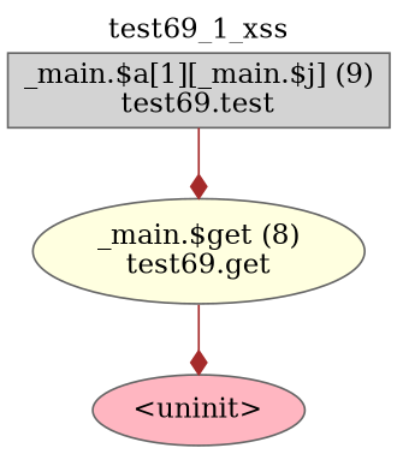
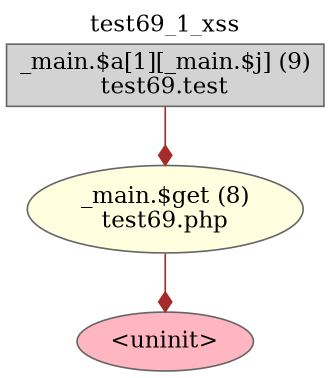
  digraph {
    label=test69_1_xss
    labelloc=t
    node [color=gray40 shape=ellipse style=filled]
    edge [arrowhead=diamond color=brown]
    n1 [fillcolor=lightgrey label="_main.$a[1][_main.$j] (9)\ntest69.test" shape=box]
-   n2 [fillcolor=lightyellow label="_main.$get (8)\ntest69.get"]
+   n2 [fillcolor=lightyellow label="_main.$get (8)\ntest69.php"]
    n3 [fillcolor=lightpink label="<uninit>"]
    n1 -> n2
    n2 -> n3
  }
